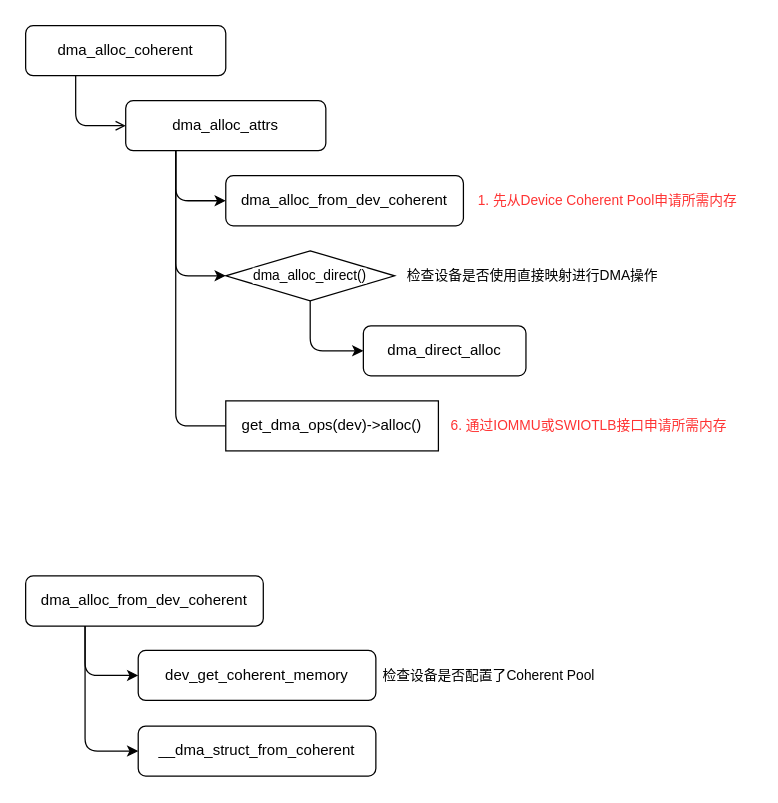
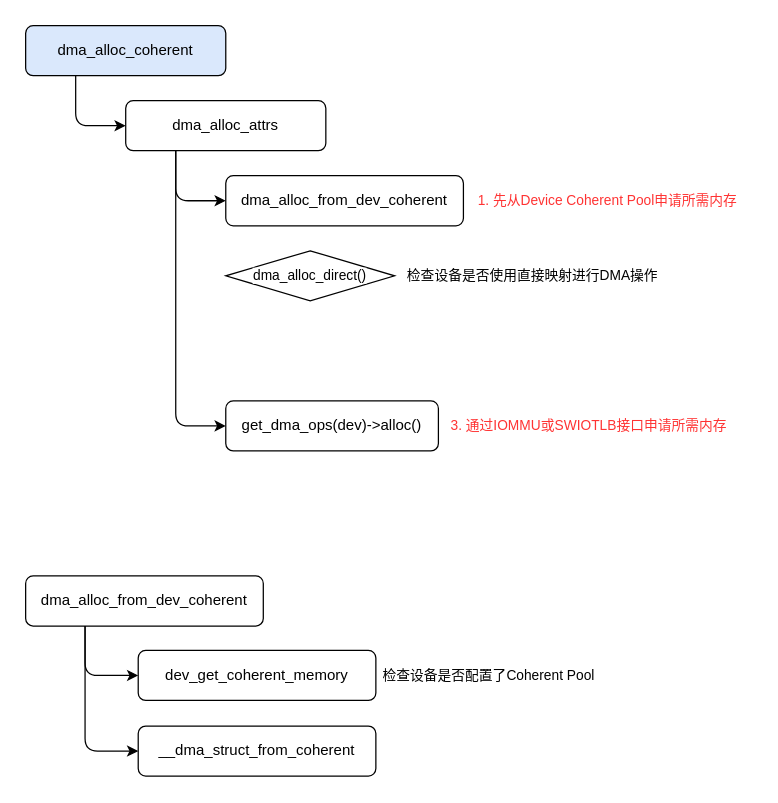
  <mxCell id="0" />
  <mxCell id="1" parent="0" />
- <mxCell id="2" style="edgeStyle=orthogonalEdgeStyle;rounded=1;orthogonalLoop=1;jettySize=auto;html=1;exitX=0.25;exitY=1;exitDx=0;exitDy=0;entryX=0;entryY=0.5;entryDx=0;entryDy=0;strokeColor=default;align=center;verticalAlign=middle;fontFamily=Helvetica;fontSize=11;fontColor=default;labelBackgroundColor=default;endArrow=open;" edge="1" parent="1" source="3" target="8"><mxGeometry relative="1" as="geometry" /></mxCell>
- <mxCell id="3" value="dma_alloc_coherent" style="rounded=1;whiteSpace=wrap;html=1;" vertex="1" parent="1"><mxGeometry x="20" y="20" width="160" height="40" as="geometry" /></mxCell>
+ <mxCell id="2" style="edgeStyle=orthogonalEdgeStyle;rounded=1;orthogonalLoop=1;jettySize=auto;html=1;exitX=0.25;exitY=1;exitDx=0;exitDy=0;entryX=0;entryY=0.5;entryDx=0;entryDy=0;strokeColor=default;align=center;verticalAlign=middle;fontFamily=Helvetica;fontSize=11;fontColor=default;labelBackgroundColor=default;endArrow=classic;" edge="1" parent="1" source="3" target="8"><mxGeometry relative="1" as="geometry" /></mxCell>
+ <mxCell id="3" value="dma_alloc_coherent" style="rounded=1;whiteSpace=wrap;html=1;fillColor=#dae8fc;" vertex="1" parent="1"><mxGeometry x="20" y="20" width="160" height="40" as="geometry" /></mxCell>
  <mxCell id="4" style="edgeStyle=orthogonalEdgeStyle;rounded=1;orthogonalLoop=1;jettySize=auto;html=1;exitX=0.25;exitY=1;exitDx=0;exitDy=0;entryX=0;entryY=0.5;entryDx=0;entryDy=0;strokeColor=default;align=center;verticalAlign=middle;fontFamily=Helvetica;fontSize=11;fontColor=default;labelBackgroundColor=default;endArrow=classic;" edge="1" parent="1" source="8" target="9"><mxGeometry relative="1" as="geometry" /></mxCell>
- <mxCell id="5" style="edgeStyle=orthogonalEdgeStyle;rounded=1;orthogonalLoop=1;jettySize=auto;html=1;exitX=0.5;exitY=1;exitDx=0;exitDy=0;entryX=0;entryY=0.5;entryDx=0;entryDy=0;strokeColor=default;align=center;verticalAlign=middle;fontFamily=Helvetica;fontSize=11;fontColor=default;labelBackgroundColor=default;endArrow=classic;" edge="1" parent="1" source="12" target="10"><mxGeometry relative="1" as="geometry" /></mxCell>
- <mxCell id="6" style="edgeStyle=orthogonalEdgeStyle;rounded=1;orthogonalLoop=1;jettySize=auto;html=1;exitX=0.25;exitY=1;exitDx=0;exitDy=0;entryX=0;entryY=0.5;entryDx=0;entryDy=0;strokeColor=default;align=center;verticalAlign=middle;fontFamily=Helvetica;fontSize=11;fontColor=default;labelBackgroundColor=default;endArrow=none;" edge="1" parent="1" source="8" target="11"><mxGeometry relative="1" as="geometry" /></mxCell>
- <mxCell id="7" style="edgeStyle=orthogonalEdgeStyle;rounded=1;orthogonalLoop=1;jettySize=auto;html=1;exitX=0.25;exitY=1;exitDx=0;exitDy=0;entryX=0;entryY=0.5;entryDx=0;entryDy=0;strokeColor=default;align=center;verticalAlign=middle;fontFamily=Helvetica;fontSize=11;fontColor=default;labelBackgroundColor=default;endArrow=classic;" edge="1" parent="1" source="8" target="12"><mxGeometry relative="1" as="geometry" /></mxCell>
+ <mxCell id="6" style="edgeStyle=orthogonalEdgeStyle;rounded=1;orthogonalLoop=1;jettySize=auto;html=1;exitX=0.25;exitY=1;exitDx=0;exitDy=0;entryX=0;entryY=0.5;entryDx=0;entryDy=0;strokeColor=default;align=center;verticalAlign=middle;fontFamily=Helvetica;fontSize=11;fontColor=default;labelBackgroundColor=default;endArrow=classic;" edge="1" parent="1" source="8" target="11"><mxGeometry relative="1" as="geometry" /></mxCell>
  <mxCell id="8" value="dma_alloc_attrs" style="rounded=1;whiteSpace=wrap;html=1;" vertex="1" parent="1"><mxGeometry x="100" y="80" width="160" height="40" as="geometry" /></mxCell>
  <mxCell id="9" value="dma_alloc_from_dev_coherent" style="rounded=1;whiteSpace=wrap;html=1;" vertex="1" parent="1"><mxGeometry x="180" y="140" width="190" height="40" as="geometry" /></mxCell>
- <mxCell id="10" value="dma_direct_alloc" style="rounded=1;whiteSpace=wrap;html=1;" vertex="1" parent="1"><mxGeometry x="290" y="260" width="130" height="40" as="geometry" /></mxCell>
- <mxCell id="11" value="get_dma_ops(dev)-&amp;gt;alloc()" style="whiteSpace=wrap;html=1;rounded=0;" vertex="1" parent="1"><mxGeometry x="180" y="320" width="170" height="40" as="geometry" /></mxCell>
+ <mxCell id="11" value="get_dma_ops(dev)-&amp;gt;alloc()" style="rounded=1;whiteSpace=wrap;html=1;" vertex="1" parent="1"><mxGeometry x="180" y="320" width="170" height="40" as="geometry" /></mxCell>
  <mxCell id="12" value="dma_alloc_direct()" style="rhombus;whiteSpace=wrap;html=1;fontFamily=Helvetica;fontSize=11;fontColor=default;labelBackgroundColor=default;" vertex="1" parent="1"><mxGeometry x="180" y="200" width="135" height="40" as="geometry" /></mxCell>
  <mxCell id="13" style="edgeStyle=orthogonalEdgeStyle;rounded=1;orthogonalLoop=1;jettySize=auto;html=1;exitX=0.25;exitY=1;exitDx=0;exitDy=0;entryX=0;entryY=0.5;entryDx=0;entryDy=0;strokeColor=default;align=center;verticalAlign=middle;fontFamily=Helvetica;fontSize=11;fontColor=default;labelBackgroundColor=default;endArrow=classic;" edge="1" parent="1" source="15" target="16"><mxGeometry relative="1" as="geometry" /></mxCell>
  <mxCell id="14" style="edgeStyle=orthogonalEdgeStyle;rounded=1;orthogonalLoop=1;jettySize=auto;html=1;exitX=0.25;exitY=1;exitDx=0;exitDy=0;entryX=0;entryY=0.5;entryDx=0;entryDy=0;strokeColor=default;align=center;verticalAlign=middle;fontFamily=Helvetica;fontSize=11;fontColor=default;labelBackgroundColor=default;endArrow=classic;" edge="1" parent="1" source="15" target="18"><mxGeometry relative="1" as="geometry" /></mxCell>
  <mxCell id="15" value="dma_alloc_from_dev_coherent" style="rounded=1;whiteSpace=wrap;html=1;" vertex="1" parent="1"><mxGeometry x="20" y="460" width="190" height="40" as="geometry" /></mxCell>
  <mxCell id="16" value="dev_get_coherent_memory" style="rounded=1;whiteSpace=wrap;html=1;" vertex="1" parent="1"><mxGeometry x="110" y="519.5" width="190" height="40" as="geometry" /></mxCell>
  <mxCell id="17" value="1. 先从Device Coherent Pool申请所需内存" style="text;html=1;align=center;verticalAlign=middle;resizable=0;points=[];autosize=1;strokeColor=none;fillColor=none;fontFamily=Helvetica;fontSize=11;fontColor=#FF3333;labelBackgroundColor=default;" vertex="1" parent="1"><mxGeometry x="370" y="145" width="230" height="30" as="geometry" /></mxCell>
  <mxCell id="18" value="__dma_struct_from_coherent" style="rounded=1;whiteSpace=wrap;html=1;" vertex="1" parent="1"><mxGeometry x="110" y="580" width="190" height="40" as="geometry" /></mxCell>
  <mxCell id="19" value="检查设备是否配置了Coherent Pool" style="text;html=1;align=center;verticalAlign=middle;resizable=0;points=[];autosize=1;strokeColor=none;fillColor=none;fontFamily=Helvetica;fontSize=11;fontColor=default;labelBackgroundColor=default;" vertex="1" parent="1"><mxGeometry x="295" y="524.5" width="190" height="30" as="geometry" /></mxCell>
  <mxCell id="20" value="检查设备是否使用直接映射进行DMA操作" style="text;html=1;align=center;verticalAlign=middle;resizable=0;points=[];autosize=1;strokeColor=none;fillColor=none;fontFamily=Helvetica;fontSize=11;fontColor=default;labelBackgroundColor=default;" vertex="1" parent="1"><mxGeometry x="315" y="205" width="220" height="30" as="geometry" /></mxCell>
- <mxCell id="21" value="6. 通过IOMMU或SWIOTLB接口申请所需内存" style="text;html=1;align=center;verticalAlign=middle;resizable=0;points=[];autosize=1;strokeColor=none;fillColor=none;fontFamily=Helvetica;fontSize=11;fontColor=#FF3333;labelBackgroundColor=default;" vertex="1" parent="1"><mxGeometry x="350" y="325" width="240" height="30" as="geometry" /></mxCell>
+ <mxCell id="21" value="3. 通过IOMMU或SWIOTLB接口申请所需内存" style="text;html=1;align=center;verticalAlign=middle;resizable=0;points=[];autosize=1;strokeColor=none;fillColor=none;fontFamily=Helvetica;fontSize=11;fontColor=#FF3333;labelBackgroundColor=default;" vertex="1" parent="1"><mxGeometry x="350" y="325" width="240" height="30" as="geometry" /></mxCell>
